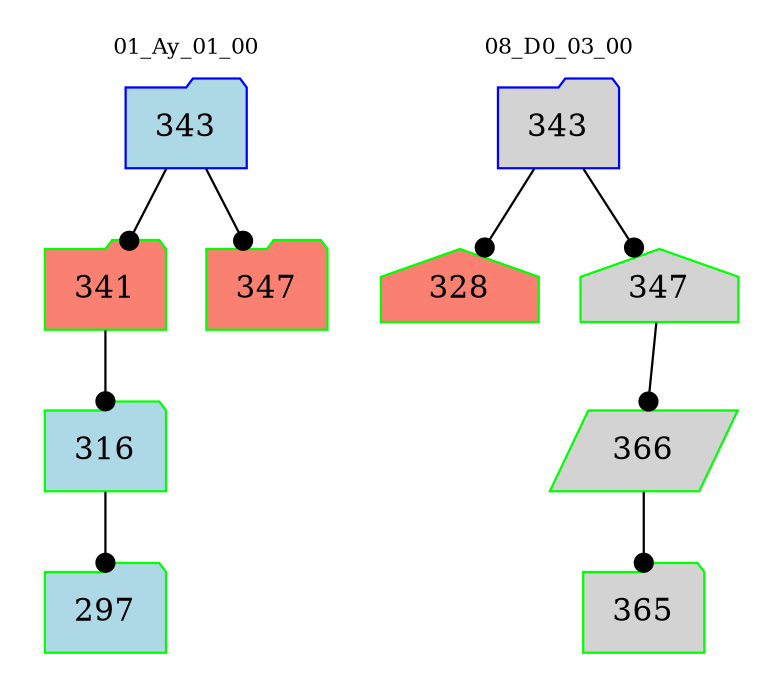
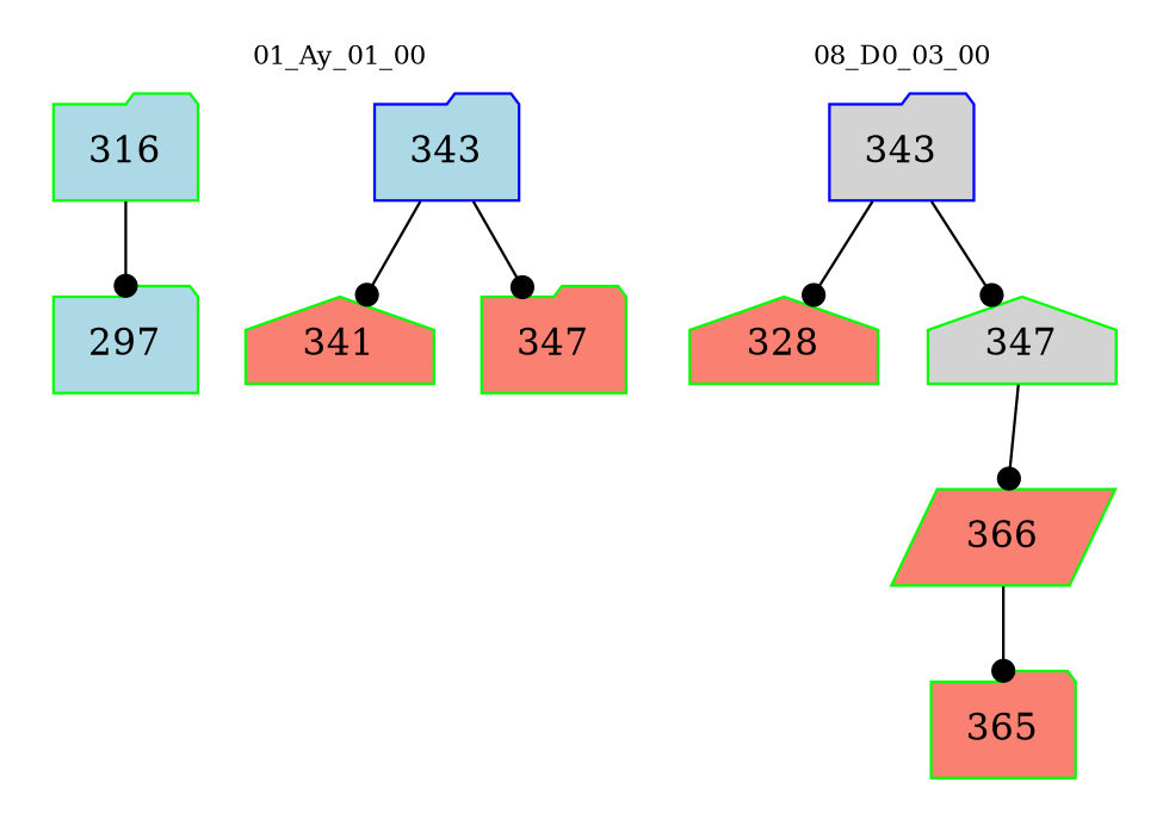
  digraph {
    node [color=green fillcolor=salmon shape=folder style=filled]
    edge [arrowhead=dot color=black]
    n1 [color=blue fillcolor=lightblue label=343]
-   n2 [label=341]
+   n2 [label=341 shape=house]
    n3 [label=347]
    n4 [fillcolor=lightblue label=316]
    n5 [fillcolor=lightblue label=297]
    n6 [color=blue fillcolor=lightgrey label=343]
    n7 [label=328 shape=house]
    n8 [fillcolor=lightgrey label=347 shape=house]
-   n9 [fillcolor=lightgrey label=366 shape=parallelogram]
-   n10 [fillcolor=lightgrey label=365]
+   n9 [label=366 shape=parallelogram]
+   n10 [label=365]
    subgraph cluster_1 {
      color=white
      fontsize=10
      label="01_Ay_01_00"
      n1
      n2
      n3
      n4
      n5
    }
    subgraph cluster_2 {
      color=white
      fontsize=10
      label="08_D0_03_00"
      n6
      n7
      n8
      n9
      n10
    }
    n1 -> n2
    n1 -> n3
-   n2 -> n4
    n4 -> n5
    n6 -> n7
    n6 -> n8
    n8 -> n9
    n9 -> n10
  }
